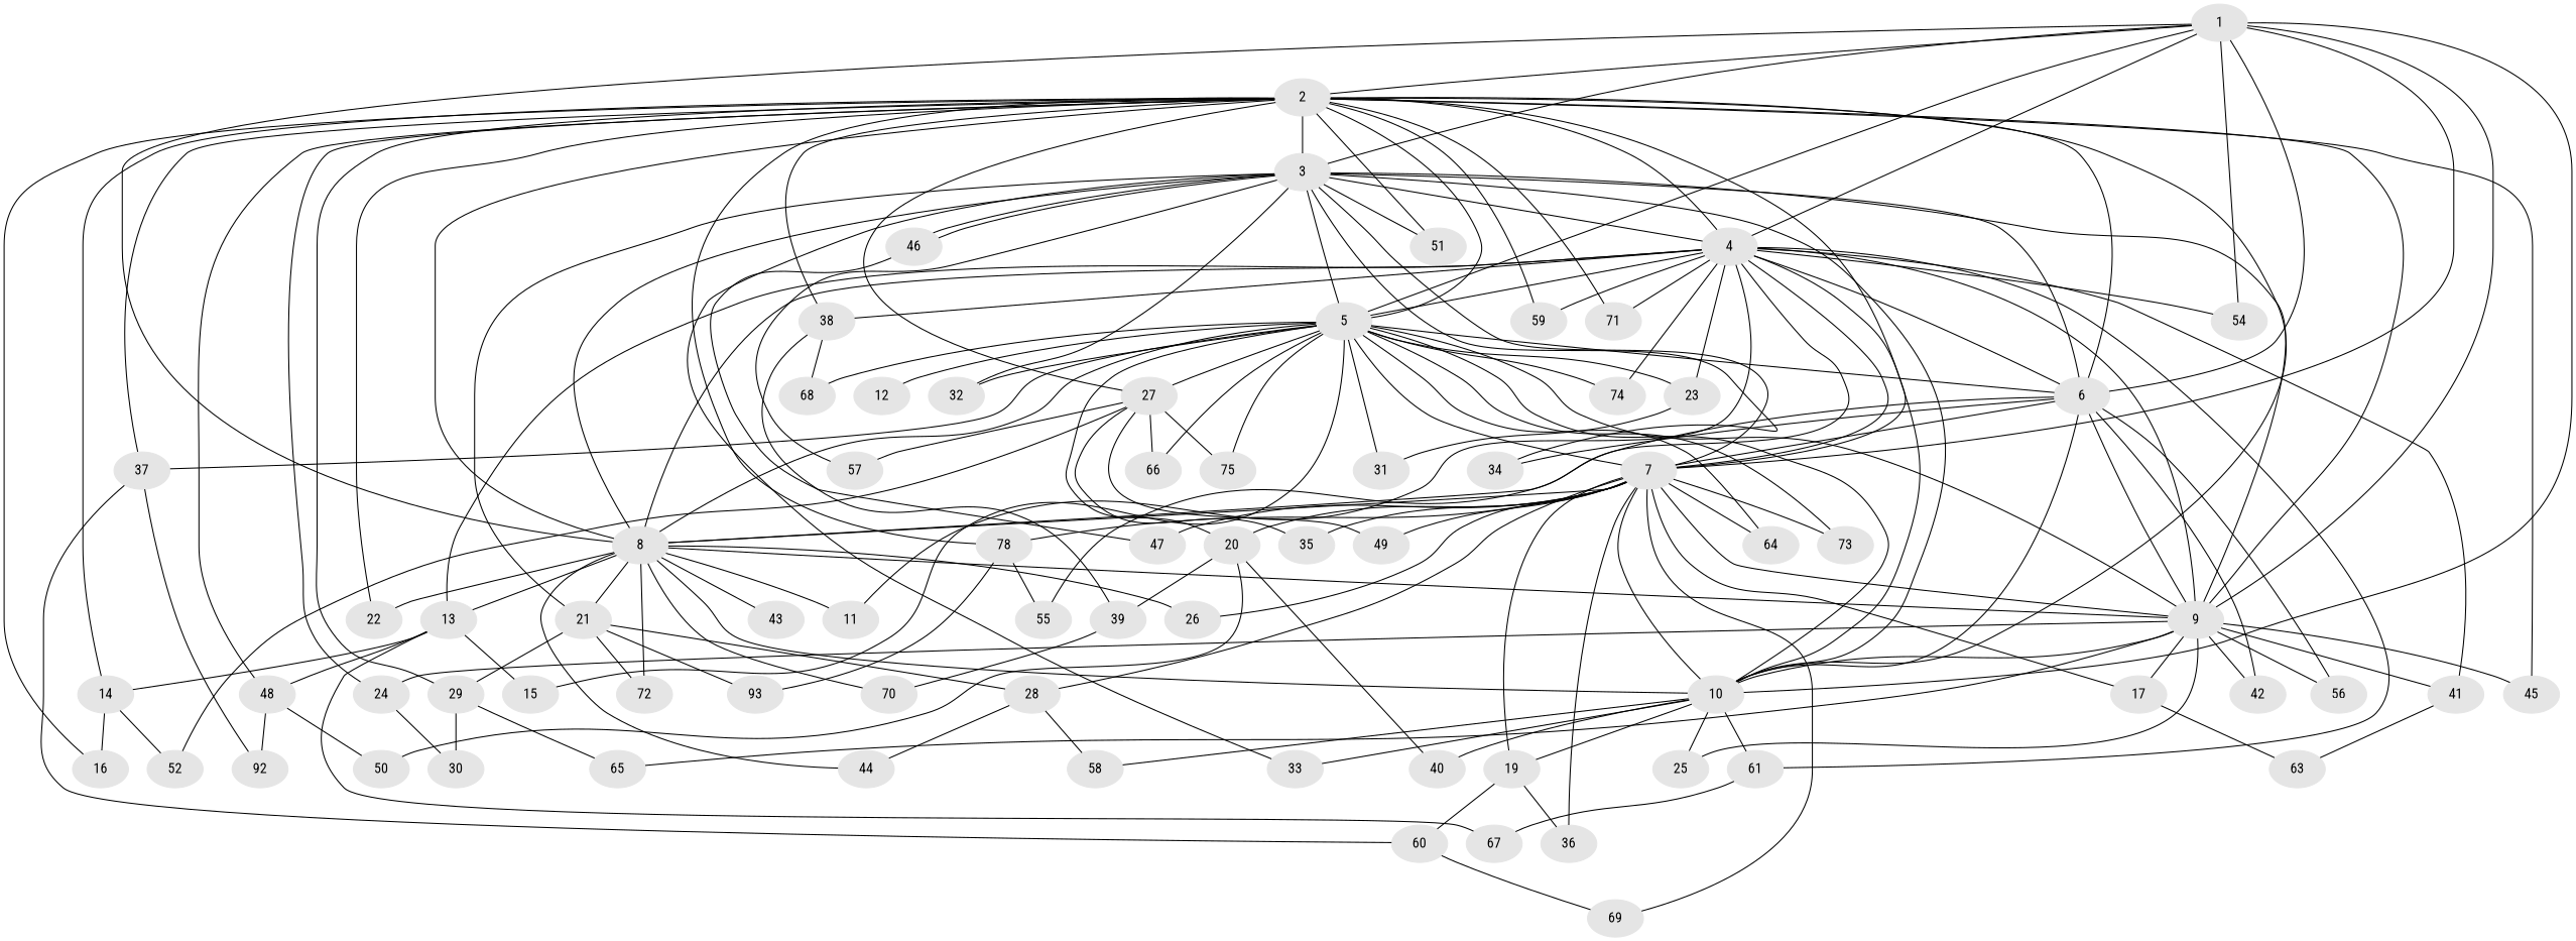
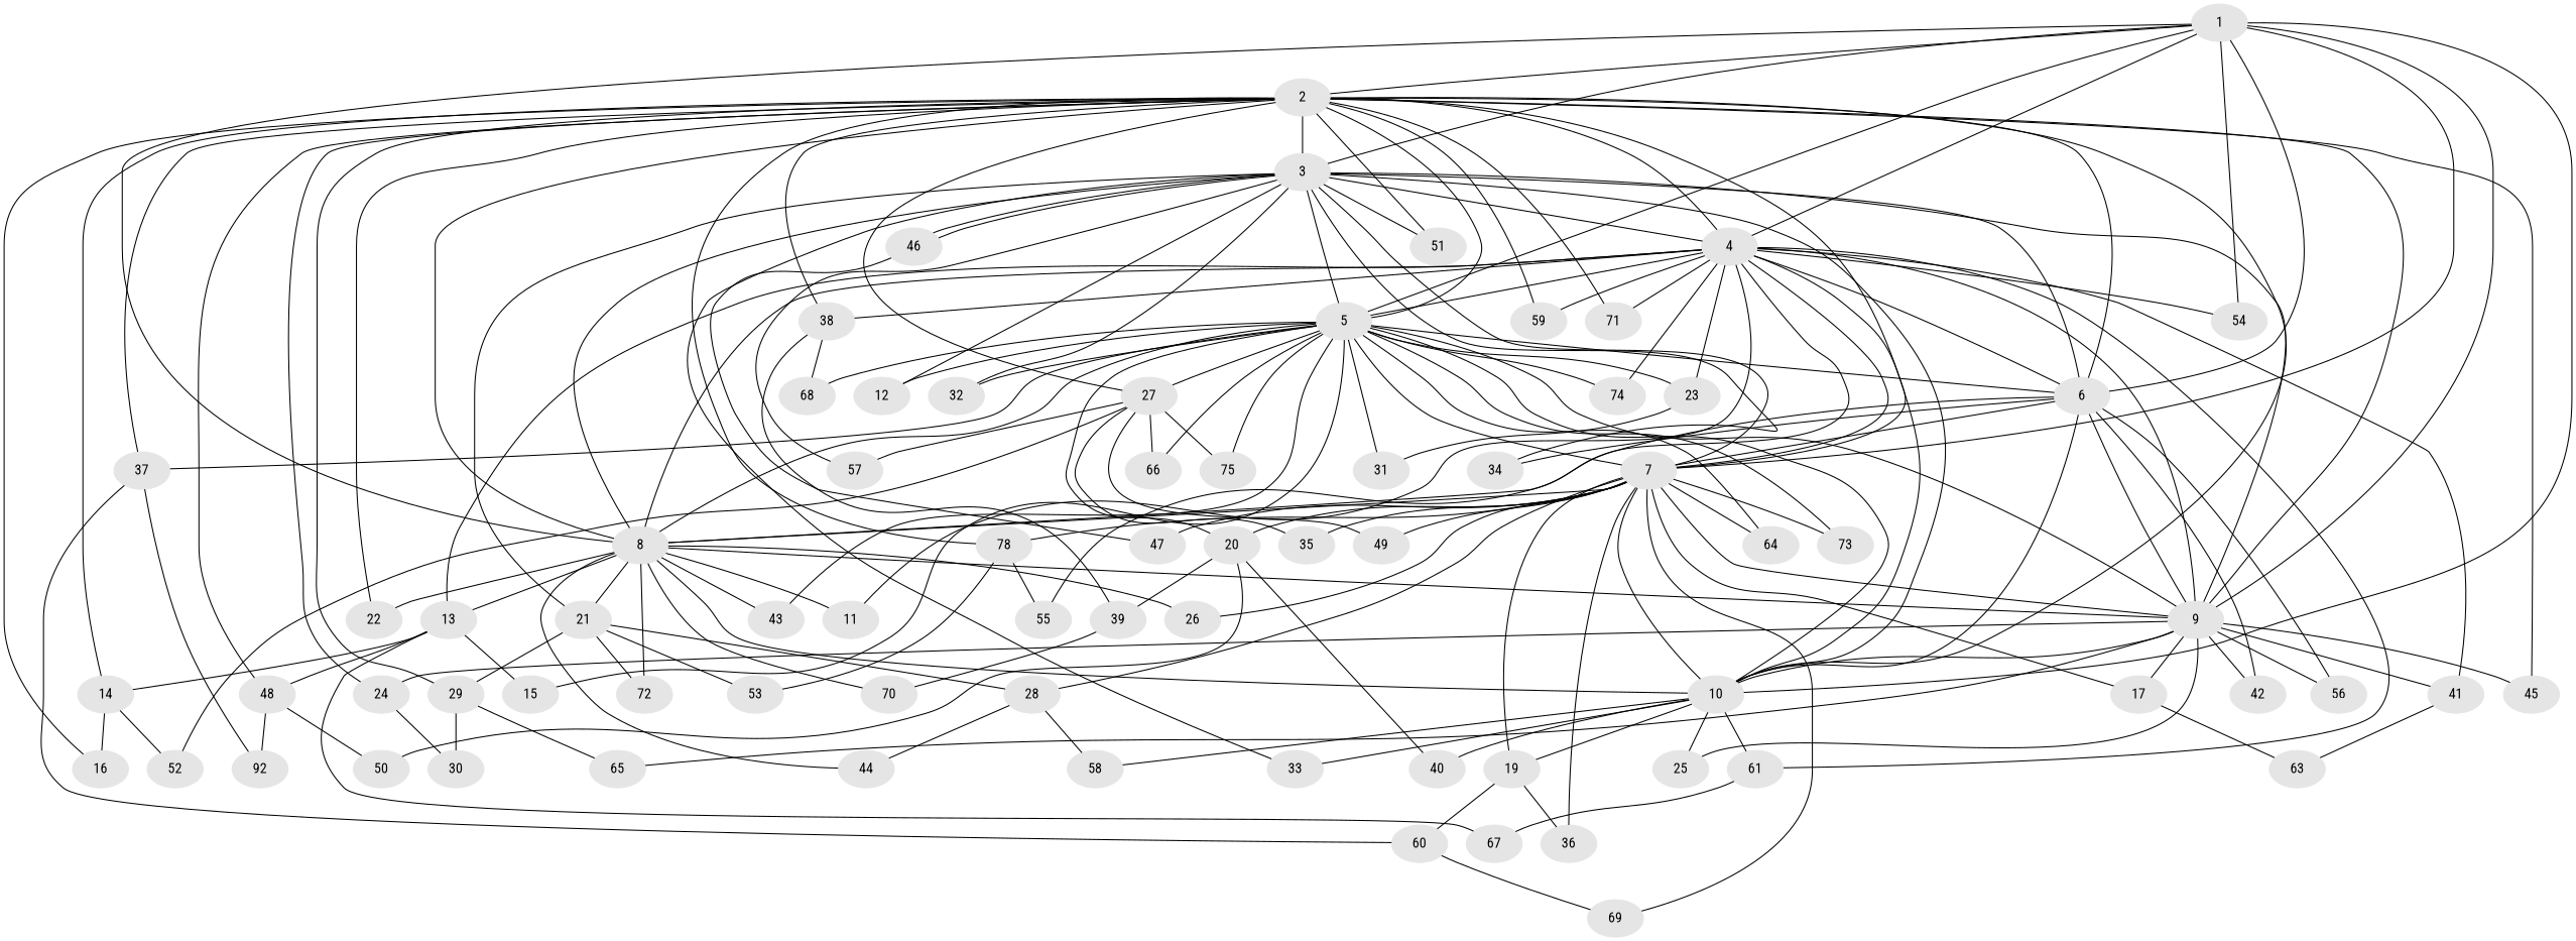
  graph {
    fontname="Roboto Condensed"
    node [color=gray90 fontname="Roboto Condensed" style=filled]
    edge [fontname="Roboto Condensed"]
    1
    2
    3
    4
    5
    6
    7
    8
    9
    10
    54
    14
    16
    n14 [label=78]
    22
    24
    27
    29
    37
    38
    45
    48
    51
    59
    71
    12
    21
    32
    33
    34
    46
    57
    11
    13
    23
    41
    55
    61
    74
    15
    20
    31
    43
    64
    66
    68
    73
    75
    42
    56
    17
    19
    26
    28
    35
    36
    47
    49
    69
    44
    70
    72
    25
    65
    40
    58
    52
-   53 [label=93]
+   53
    30
    60
    n71 [label=92]
    39
    50
    67
    63
    1 -- 2
    1 -- 3
    1 -- 4
    1 -- 5
    1 -- 6
    1 -- 7
    1 -- 8
    1 -- 9
    1 -- 10
    1 -- 54
    2 -- 3
    2 -- 4
    2 -- 5
    2 -- 6
    2 -- 7
    2 -- 8
    2 -- 9
    2 -- 10
    2 -- 14
    2 -- 16
    2 -- n14
    2 -- 22
    2 -- 24
    2 -- 27
    2 -- 29
    2 -- 37
    2 -- 38
    2 -- 45
    2 -- 48
    2 -- 51
    2 -- 59
    2 -- 71
    3 -- 4
    3 -- 5
    3 -- 6
    3 -- 7
    3 -- 8
    3 -- 9
    3 -- 10
    3 -- 51
+   3 -- 12
    3 -- 21
    3 -- 32
    3 -- 33
    3 -- 34
    3 -- 46
    3 -- 46
    3 -- 57
    4 -- 5
    4 -- 6
    4 -- 7
    4 -- 8
    4 -- 9
    4 -- 10
    4 -- 54
    4 -- 38
    4 -- 59
    4 -- 71
    4 -- 11
    4 -- 13
    4 -- 23
    4 -- 41
    4 -- 55
    4 -- 61
    4 -- 74
    5 -- 6
    5 -- 7
    5 -- 8
    5 -- 9
    5 -- 10
    5 -- 27
    5 -- 37
    5 -- 12
    5 -- 32
    5 -- 23
    5 -- 74
    5 -- 15
    5 -- 20
    5 -- 31
+   5 -- 43
    5 -- 64
    5 -- 66
    5 -- 68
    5 -- 73
    5 -- 75
    6 -- 7
    6 -- 8
    6 -- 9
    6 -- 10
    6 -- 34
    6 -- 42
    6 -- 56
    7 -- 8
    7 -- 9
    7 -- 10
    7 -- n14
    7 -- 20
    7 -- 64
    7 -- 73
    7 -- 17
    7 -- 19
    7 -- 26
    7 -- 28
    7 -- 35
    7 -- 36
    7 -- 47
    7 -- 49
    7 -- 69
    8 -- 9
    8 -- 10
    8 -- 22
    8 -- 21
    8 -- 11
    8 -- 13
    8 -- 43
    8 -- 26
    8 -- 44
    8 -- 70
    8 -- 72
    9 -- 10
    9 -- 24
    9 -- 45
    9 -- 41
    9 -- 42
    9 -- 56
    9 -- 17
    9 -- 25
    9 -- 65
    10 -- 33
    10 -- 61
    10 -- 19
    10 -- 25
    10 -- 40
    10 -- 58
    14 -- 16
    14 -- 52
    n14 -- 55
    n14 -- 53
    24 -- 30
    27 -- 57
    27 -- 66
    27 -- 75
    27 -- 35
    27 -- 49
    27 -- 52
    29 -- 65
    29 -- 30
    37 -- 60
    37 -- n71
    38 -- 68
    38 -- 39
    48 -- n71
    48 -- 50
    21 -- 29
    21 -- 28
    21 -- 72
    21 -- 53
    46 -- 47
    13 -- 14
    13 -- 48
    13 -- 15
    13 -- 67
    23 -- 31
    41 -- 63
    61 -- 67
    20 -- 40
    20 -- 39
    20 -- 50
    17 -- 63
    19 -- 36
    19 -- 60
    28 -- 44
    28 -- 58
    60 -- 69
    39 -- 70
  }
